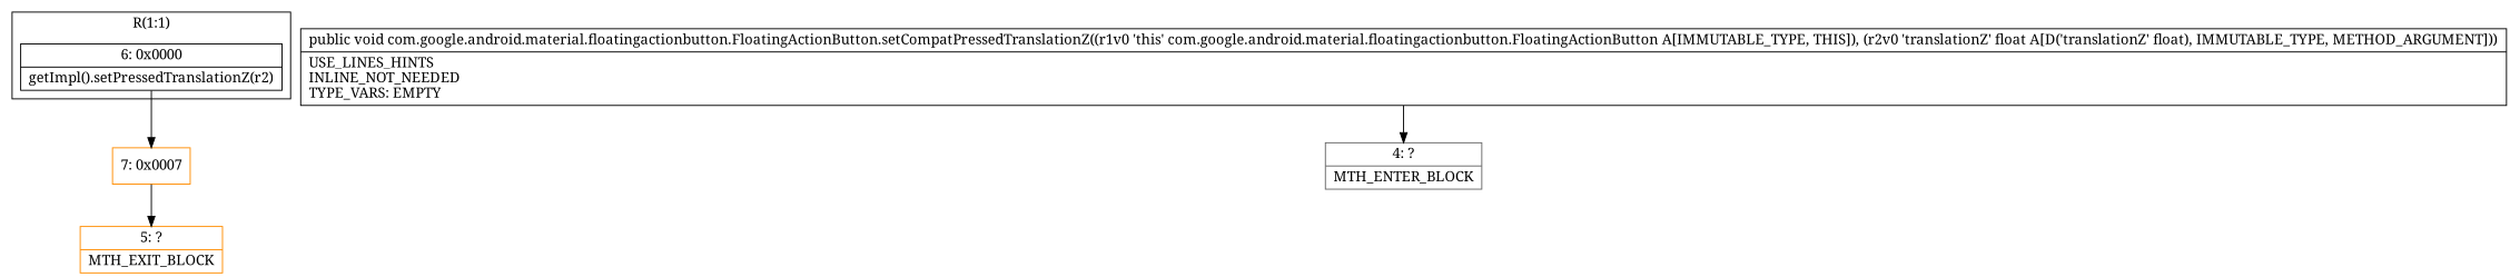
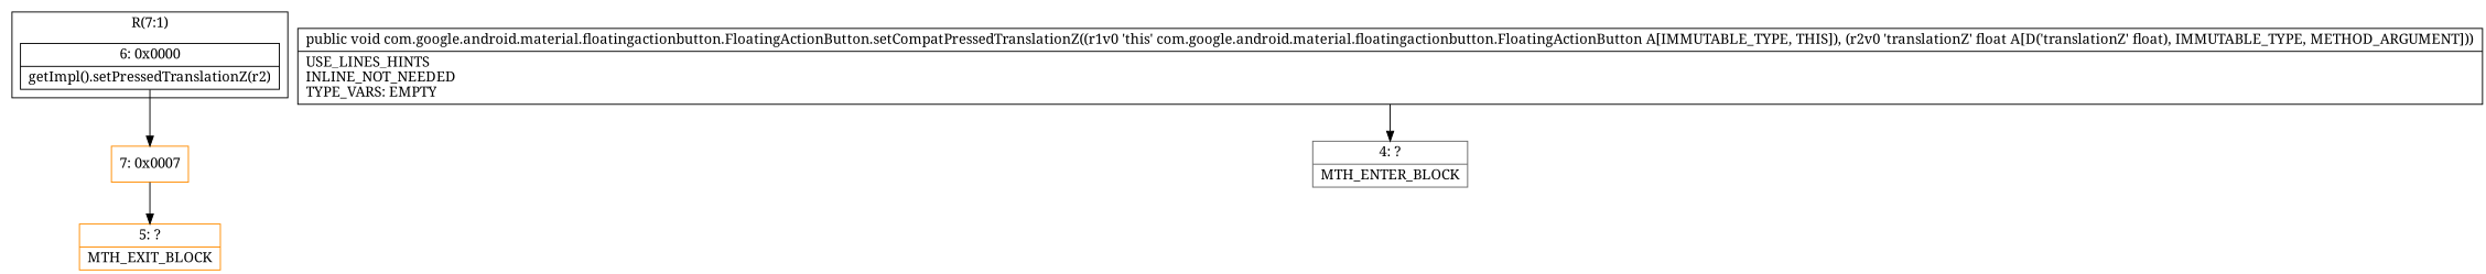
  digraph {
    fontname="Noto Serif"
    node [color=black fontname="Noto Serif" shape=record]
    edge [fontname="Noto Serif"]
    n1 [label="{6\:\ 0x0000|getImpl().setPressedTranslationZ(r2)\l}"]
    n2 [color=darkorange label="{7\:\ 0x0007}"]
    n3 [color=darkorange label="{5\:\ ?|MTH_EXIT_BLOCK\l}"]
    n4 [color=gray40 label="{4\:\ ?|MTH_ENTER_BLOCK\l}"]
    n5 [label="{public void com.google.android.material.floatingactionbutton.FloatingActionButton.setCompatPressedTranslationZ((r1v0 'this' com.google.android.material.floatingactionbutton.FloatingActionButton A[IMMUTABLE_TYPE, THIS]), (r2v0 'translationZ' float A[D('translationZ' float), IMMUTABLE_TYPE, METHOD_ARGUMENT]))  | USE_LINES_HINTS\lINLINE_NOT_NEEDED\lTYPE_VARS: EMPTY\l}"]
    subgraph cluster_1 {
-     label="R(1:1)"
+     label="R(7:1)"
      n1
    }
    n1 -> n2
    n2 -> n3
    n5 -> n4
  }
